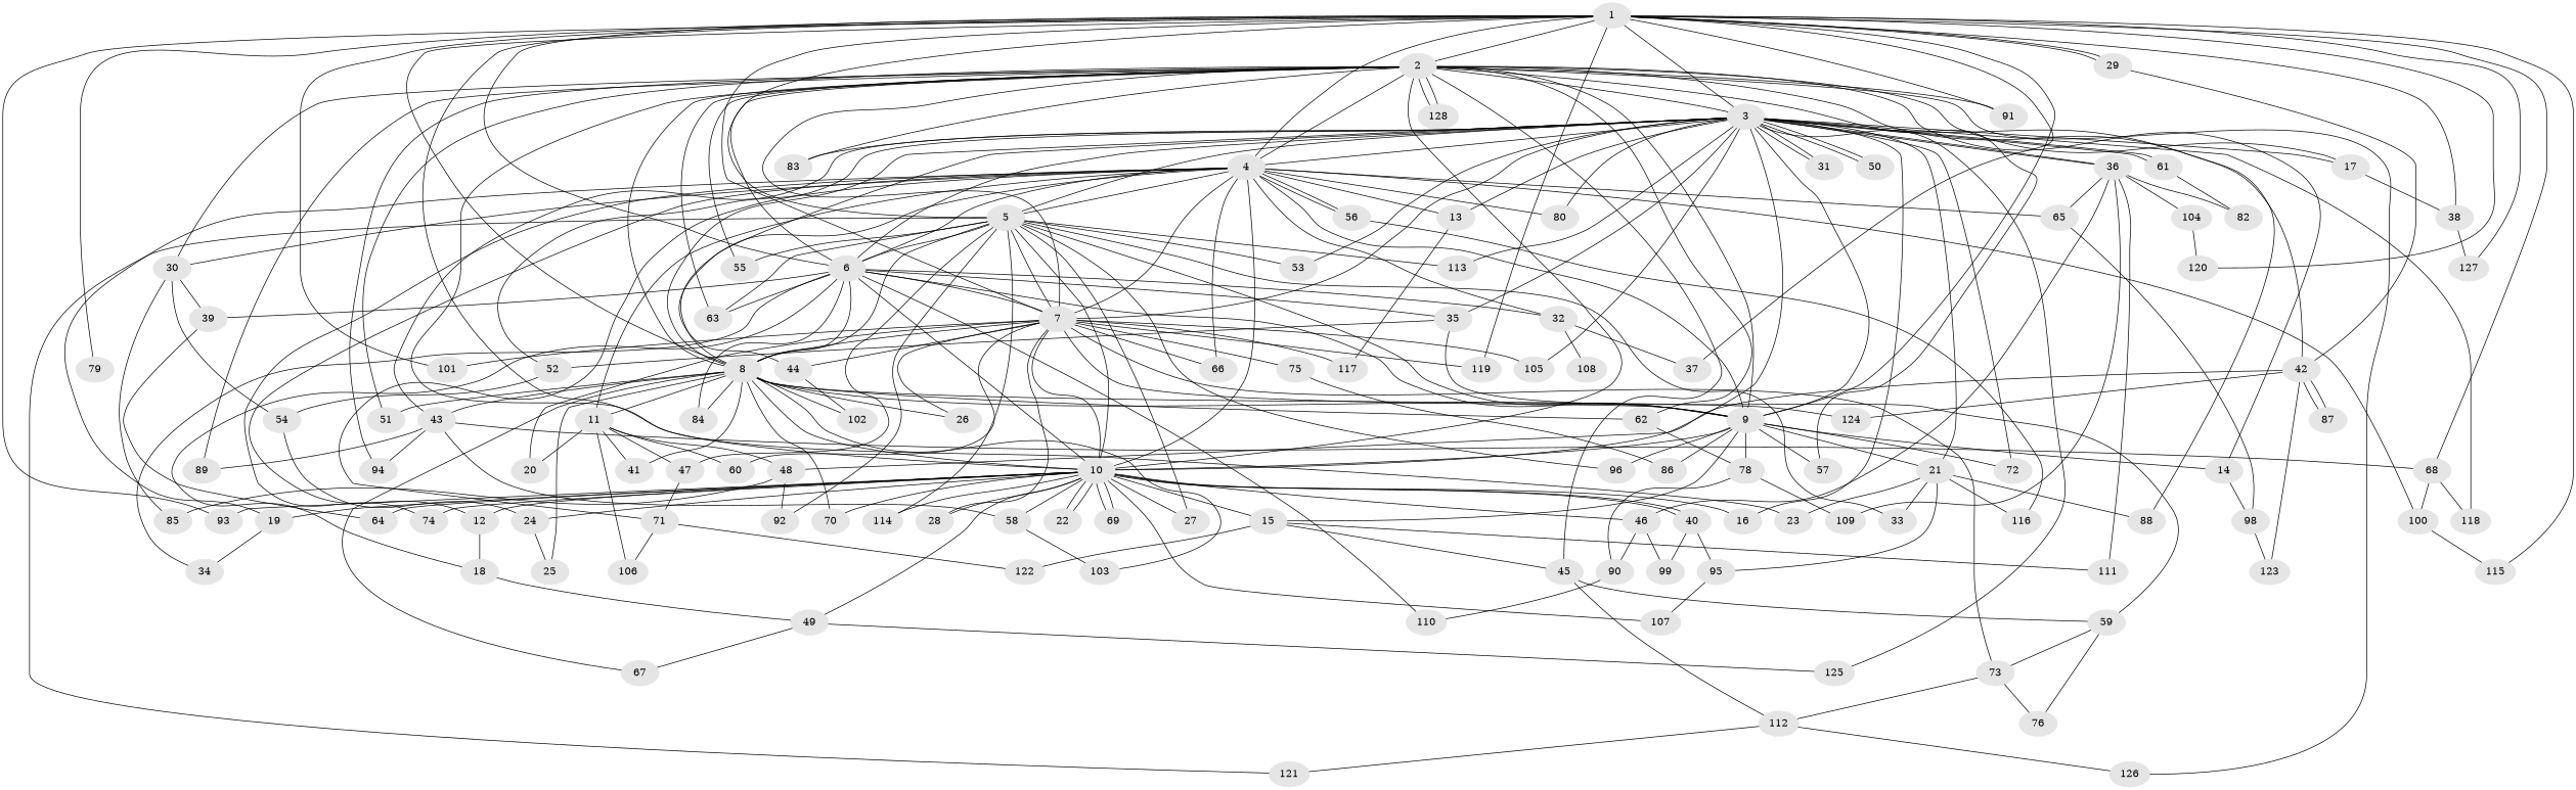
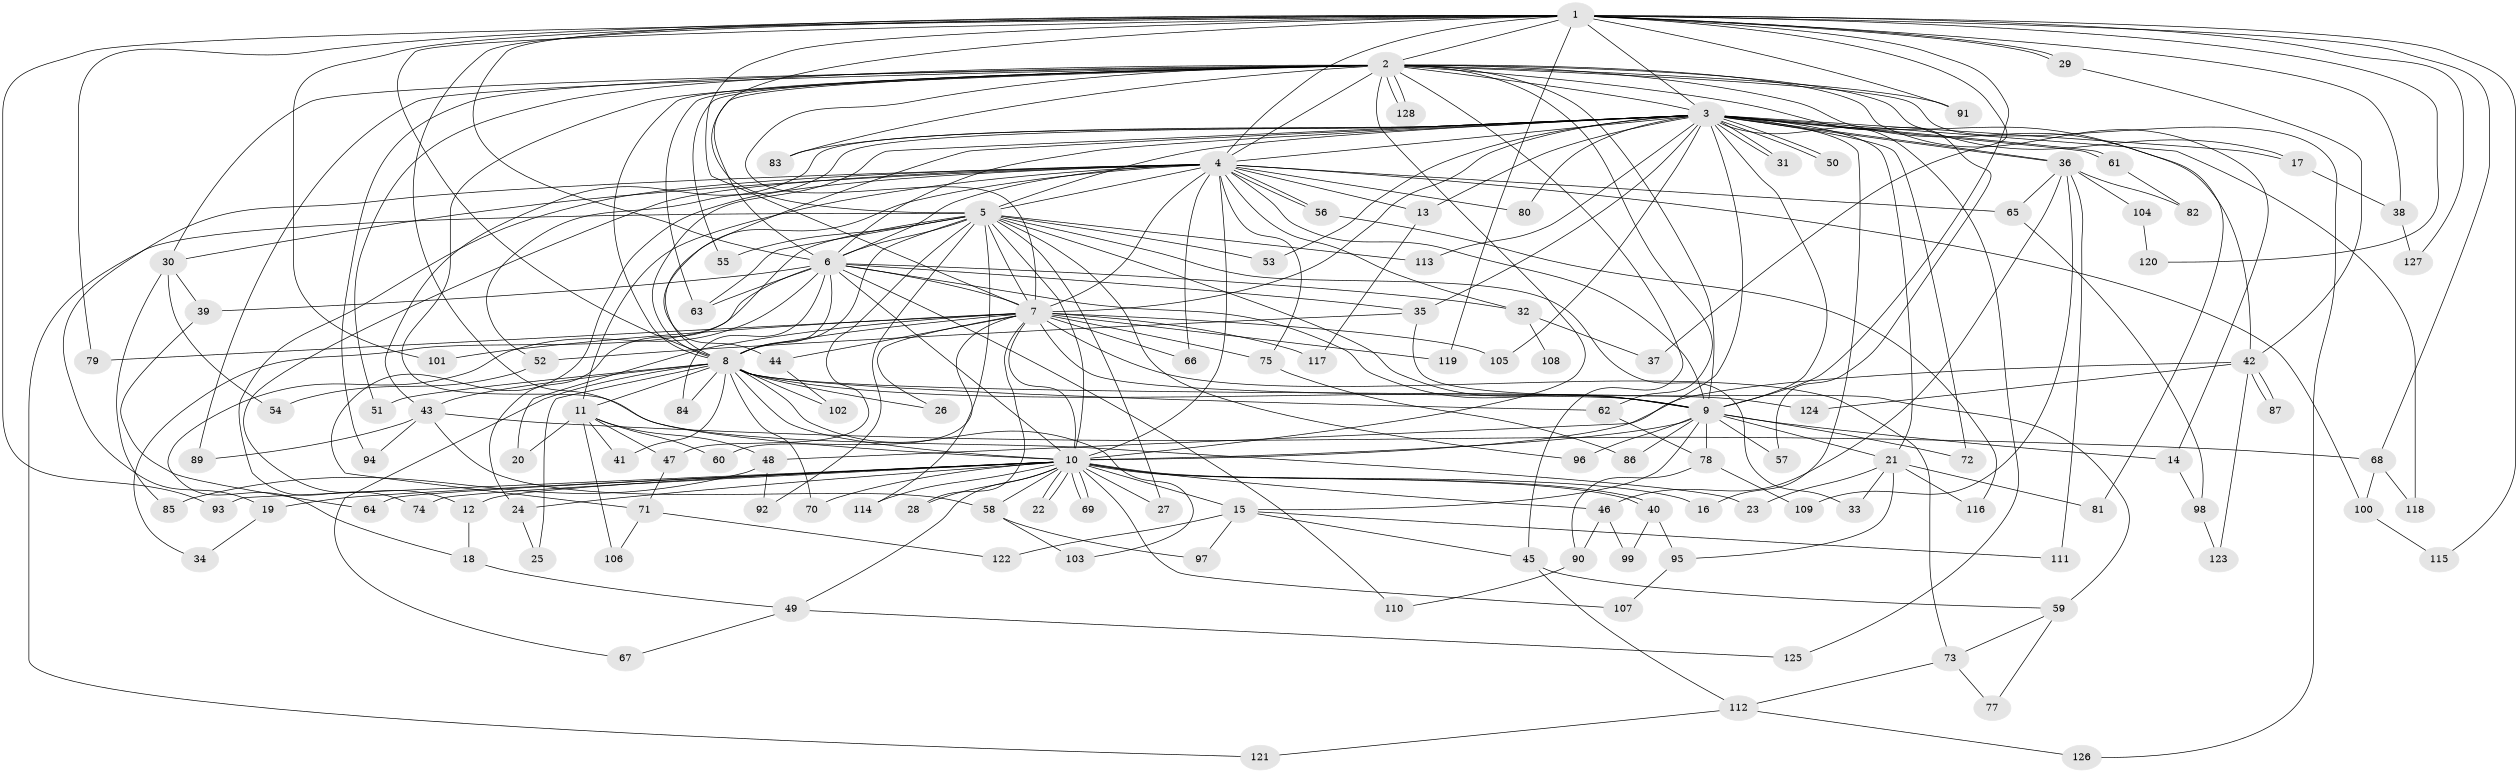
  graph {
    node [color=gray90 style=filled]
    1
    2
    3
    4
    5
    6
    7
    8
    9
    10
    29
    37
    38
    68
    79
    91
    93
    101
    115
    119
    120
    127
    14
    17
    23
    30
    45
    51
    55
    57
    62
    83
-   88
+   88 [label=81]
    89
    94
    126
    128
    63
    13
    16
    21
    31
    35
    36
    42
    43
    44
    50
    52
    53
    61
    72
    80
    105
    113
    118
    125
    11
    12
    19
    32
    56
    65
    66
    71
    74
    75
    100
    24
    27
    33
    47
    92
    96
    114
    121
    18
    34
    39
    84
    110
    20
    26
    28
    60
    73
    117
    25
    41
    67
    70
    102
    103
    124
    15
    78
    86
    22
    40
    46
    49
    58
    64
    69
    107
    98
    54
    85
    59
    112
    95
    116
    111
    82
    104
    109
    48
    87
    123
    106
    108
    122
-   76
+   76 [label=77]
+   97
    90
    99
    1 -- 2
    1 -- 3
    1 -- 4
    1 -- 5
    1 -- 6
    1 -- 7
    1 -- 8
    1 -- 9
    1 -- 10
    1 -- 29
    1 -- 29
    1 -- 37
    1 -- 38
    1 -- 68
    1 -- 79
    1 -- 91
    1 -- 93
    1 -- 101
    1 -- 115
    1 -- 119
    1 -- 120
    1 -- 127
    2 -- 3
    2 -- 4
    2 -- 6
    2 -- 7
    2 -- 8
    2 -- 9
    2 -- 10
    2 -- 91
    2 -- 14
    2 -- 17
    2 -- 23
    2 -- 30
    2 -- 45
    2 -- 51
    2 -- 55
    2 -- 57
    2 -- 62
    2 -- 83
    2 -- 88
    2 -- 89
    2 -- 94
    2 -- 126
    2 -- 128
    2 -- 128
    2 -- 63
    3 -- 4
    3 -- 5
    3 -- 6
    3 -- 7
    3 -- 8
    3 -- 9
    3 -- 10
    3 -- 17
    3 -- 83
    3 -- 13
    3 -- 16
    3 -- 21
    3 -- 31
    3 -- 31
    3 -- 35
    3 -- 36
    3 -- 36
    3 -- 42
    3 -- 43
    3 -- 44
    3 -- 50
    3 -- 50
    3 -- 52
    3 -- 53
    3 -- 61
    3 -- 61
    3 -- 72
    3 -- 80
    3 -- 105
    3 -- 113
    3 -- 118
    3 -- 125
    4 -- 5
    4 -- 6
    4 -- 7
    4 -- 8
    4 -- 9
    4 -- 10
    4 -- 30
    4 -- 13
    4 -- 80
    4 -- 11
    4 -- 12
    4 -- 19
    4 -- 32
    4 -- 56
    4 -- 56
    4 -- 65
    4 -- 66
    4 -- 71
    4 -- 74
+   4 -- 75
    4 -- 100
    5 -- 6
    5 -- 7
    5 -- 8
    5 -- 9
    5 -- 10
    5 -- 55
    5 -- 63
    5 -- 53
    5 -- 113
-   54 -- 24
+   5 -- 24
    5 -- 27
    5 -- 33
    5 -- 47
    5 -- 92
    5 -- 96
    5 -- 114
    5 -- 121
    6 -- 7
    6 -- 8
    6 -- 9
    6 -- 10
    6 -- 63
    6 -- 35
    6 -- 32
    6 -- 18
    6 -- 34
    6 -- 39
    6 -- 84
    6 -- 110
    7 -- 8
    7 -- 9
    7 -- 10
+   7 -- 79
    7 -- 101
    7 -- 119
    7 -- 44
    7 -- 105
    7 -- 66
    7 -- 75
    7 -- 20
    7 -- 26
    7 -- 28
    7 -- 60
    7 -- 73
    7 -- 117
    8 -- 9
    8 -- 10
    8 -- 51
    8 -- 62
    8 -- 43
    8 -- 11
    8 -- 84
    8 -- 26
    8 -- 25
    8 -- 41
    8 -- 67
    8 -- 70
    8 -- 102
    8 -- 103
    8 -- 124
    9 -- 10
    9 -- 14
    9 -- 57
    9 -- 21
    9 -- 72
    9 -- 96
    9 -- 15
    9 -- 78
    9 -- 86
    10 -- 93
    10 -- 16
    10 -- 12
    10 -- 19
    10 -- 74
    10 -- 24
    10 -- 27
    10 -- 114
    10 -- 28
    10 -- 70
    10 -- 15
    10 -- 22
    10 -- 22
    10 -- 40
    10 -- 40
    10 -- 46
    10 -- 49
    10 -- 58
    10 -- 64
    10 -- 69
    10 -- 69
    10 -- 107
    29 -- 42
    38 -- 127
    68 -- 118
    68 -- 100
    14 -- 98
    17 -- 38
    30 -- 39
    30 -- 54
    30 -- 85
    45 -- 59
    45 -- 112
    62 -- 78
    13 -- 117
    21 -- 23
    21 -- 88
    21 -- 33
    21 -- 95
    21 -- 116
    35 -- 52
    35 -- 59
    36 -- 65
    36 -- 46
    36 -- 111
    36 -- 82
    36 -- 104
    36 -- 109
    42 -- 124
    42 -- 48
    42 -- 87
    42 -- 87
    42 -- 123
    43 -- 68
    43 -- 89
    43 -- 94
    43 -- 58
    44 -- 102
    52 -- 54
    61 -- 82
    11 -- 47
    11 -- 20
    11 -- 60
    11 -- 41
    11 -- 48
    11 -- 106
    12 -- 18
    19 -- 34
    32 -- 37
    32 -- 108
    56 -- 116
    65 -- 98
    71 -- 106
    71 -- 122
    75 -- 86
    100 -- 115
    24 -- 25
    47 -- 71
    18 -- 49
    39 -- 64
    73 -- 112
    73 -- 76
    15 -- 45
    15 -- 111
    15 -- 122
+   15 -- 97
    78 -- 109
    78 -- 90
    40 -- 95
    40 -- 99
    46 -- 90
    46 -- 99
    49 -- 125
    49 -- 67
    58 -- 103
+   58 -- 97
    98 -- 123
    59 -- 73
    59 -- 76
    112 -- 126
    112 -- 121
    95 -- 107
    104 -- 120
    48 -- 92
    48 -- 85
    90 -- 110
  }
